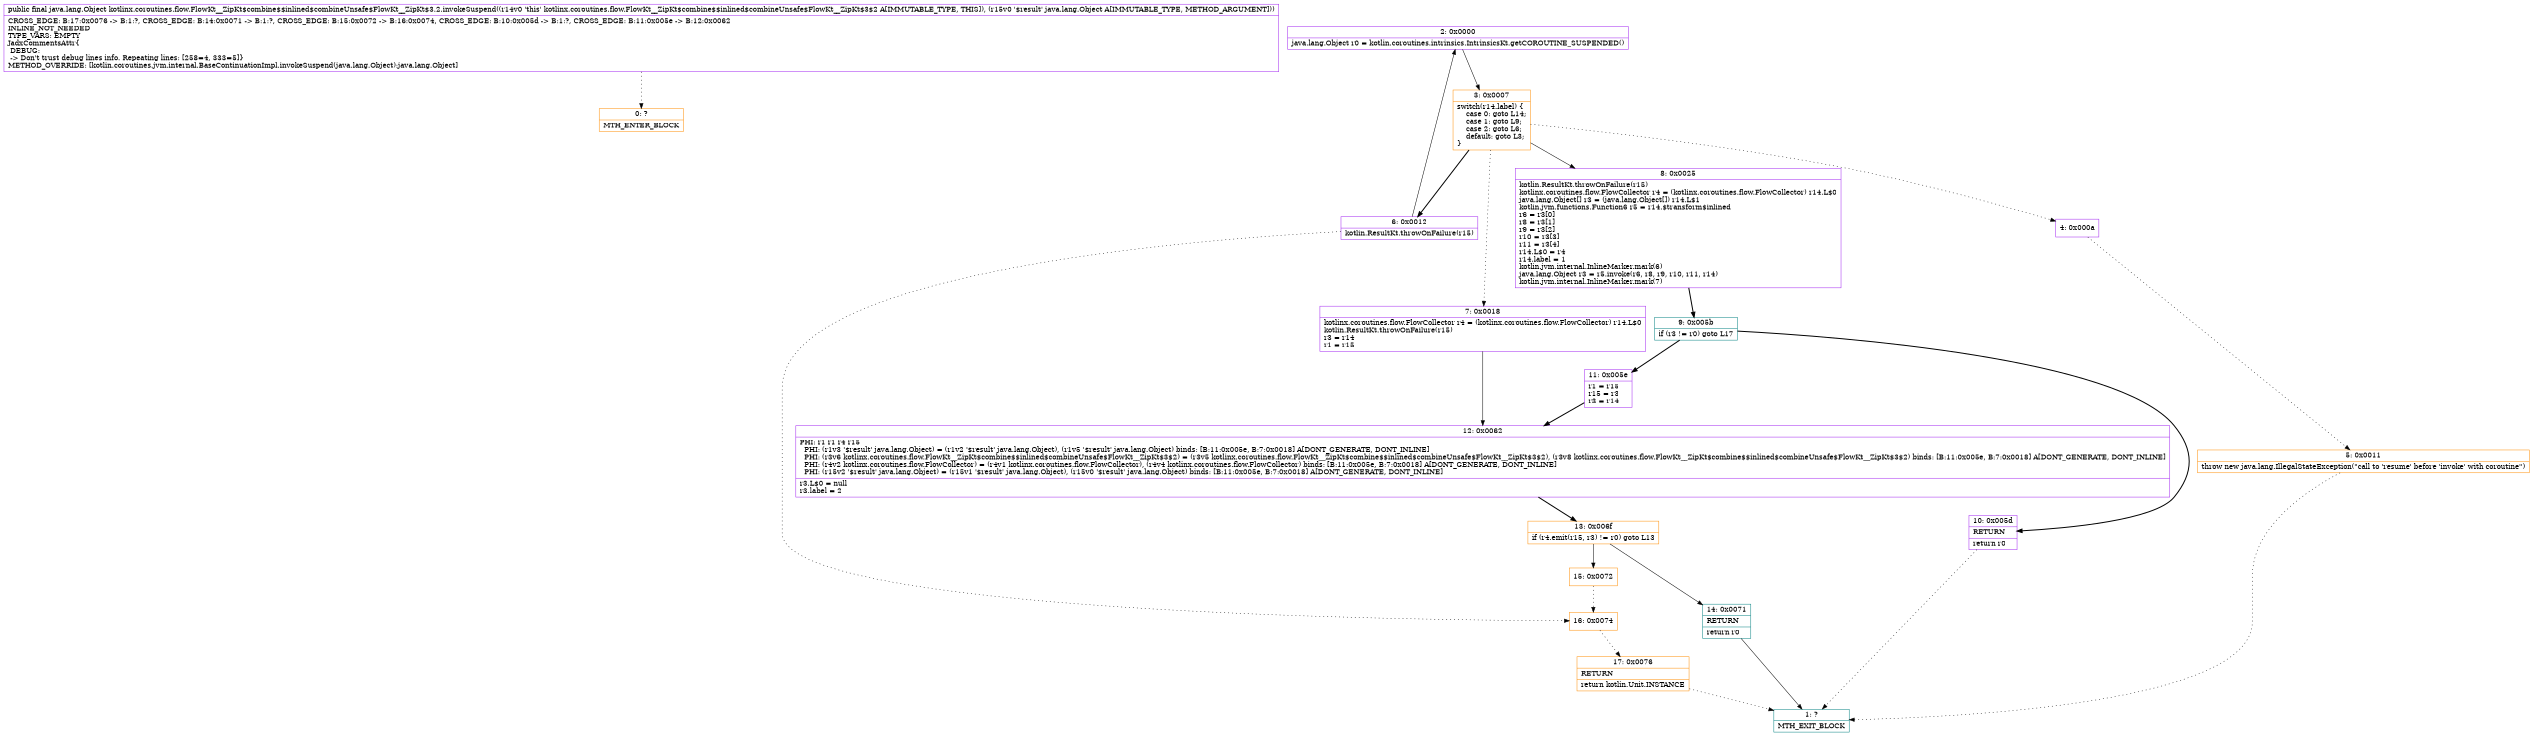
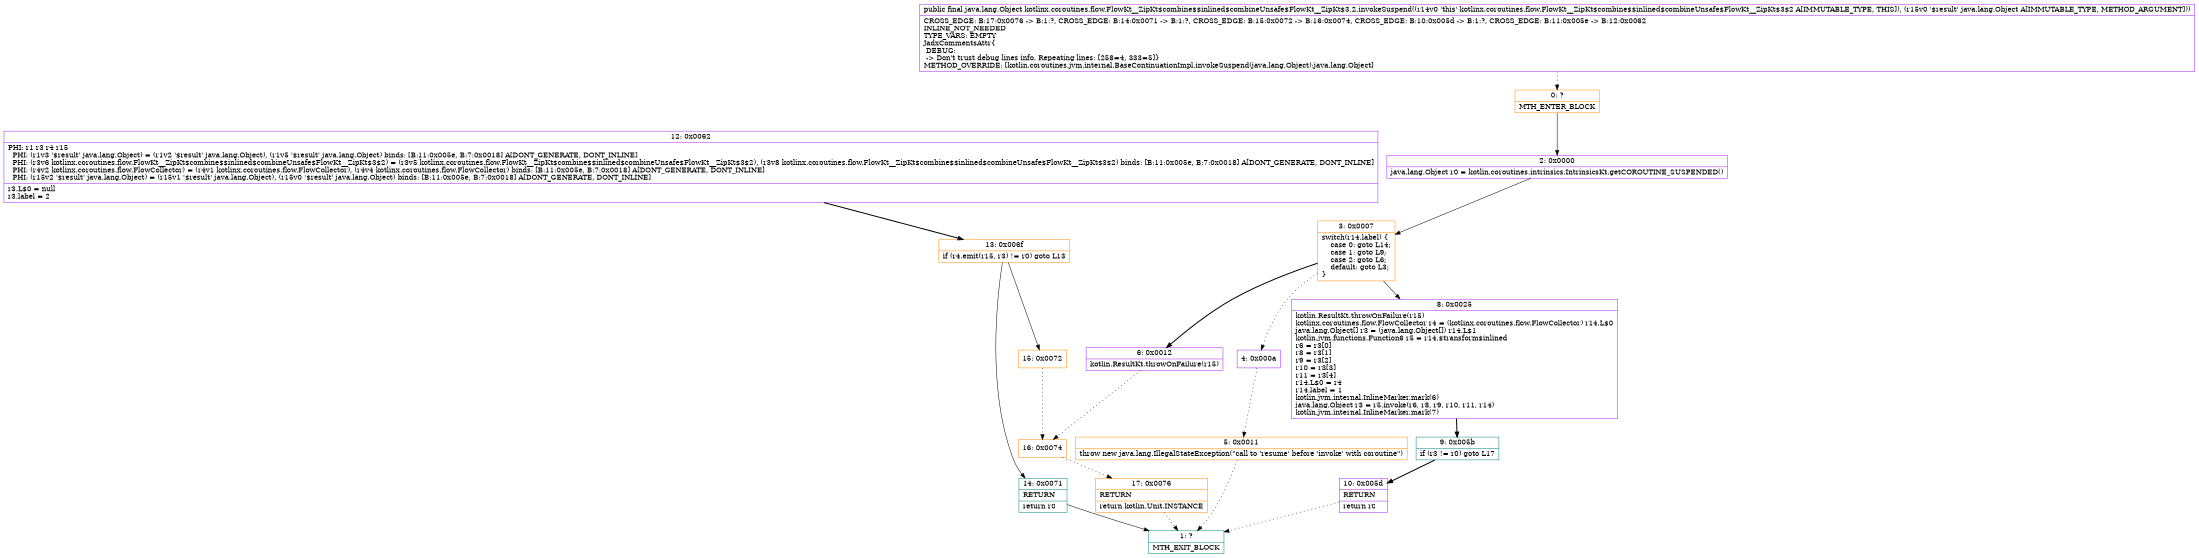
  digraph {
    node [color=purple shape=record]
    edge [style=dotted]
    n1 [color=darkorange label="{0\:\ ?|MTH_ENTER_BLOCK\l}"]
    n2 [label="{2\:\ 0x0000|java.lang.Object r0 = kotlin.coroutines.intrinsics.IntrinsicsKt.getCOROUTINE_SUSPENDED()\l}"]
    n3 [color=darkorange label="{3\:\ 0x0007|switch(r14.label) \{\l    case 0: goto L14;\l    case 1: goto L9;\l    case 2: goto L6;\l    default: goto L3;\l\}\l}"]
    n4 [label="{4\:\ 0x000a}"]
    n5 [label="{6\:\ 0x0012|kotlin.ResultKt.throwOnFailure(r15)\l}"]
-   n6 [label="{7\:\ 0x0018|kotlinx.coroutines.flow.FlowCollector r4 = (kotlinx.coroutines.flow.FlowCollector) r14.L$0\lkotlin.ResultKt.throwOnFailure(r15)\lr3 = r14\lr1 = r15\l}"]
    n7 [label="{8\:\ 0x0025|kotlin.ResultKt.throwOnFailure(r15)\lkotlinx.coroutines.flow.FlowCollector r4 = (kotlinx.coroutines.flow.FlowCollector) r14.L$0\ljava.lang.Object[] r3 = (java.lang.Object[]) r14.L$1\lkotlin.jvm.functions.Function6 r5 = r14.$transform$inlined\lr6 = r3[0]\lr8 = r3[1]\lr9 = r3[2]\lr10 = r3[3]\lr11 = r3[4]\lr14.L$0 = r4\lr14.label = 1\lkotlin.jvm.internal.InlineMarker.mark(6)\ljava.lang.Object r3 = r5.invoke(r6, r8, r9, r10, r11, r14)\lkotlin.jvm.internal.InlineMarker.mark(7)\l}"]
    n8 [color=darkorange label="{5\:\ 0x0011|throw new java.lang.IllegalStateException(\"call to 'resume' before 'invoke' with coroutine\")\l}"]
    n9 [color=darkorange label="{16\:\ 0x0074}"]
-   n10 [label="{12\:\ 0x0062|PHI: r1 r1 r4 r15 \l  PHI: (r1v3 '$result' java.lang.Object) = (r1v2 '$result' java.lang.Object), (r1v5 '$result' java.lang.Object) binds: [B:11:0x005e, B:7:0x0018] A[DONT_GENERATE, DONT_INLINE]\l  PHI: (r3v6 kotlinx.coroutines.flow.FlowKt__ZipKt$combine$$inlined$combineUnsafe$FlowKt__ZipKt$3$2) = (r3v5 kotlinx.coroutines.flow.FlowKt__ZipKt$combine$$inlined$combineUnsafe$FlowKt__ZipKt$3$2), (r3v8 kotlinx.coroutines.flow.FlowKt__ZipKt$combine$$inlined$combineUnsafe$FlowKt__ZipKt$3$2) binds: [B:11:0x005e, B:7:0x0018] A[DONT_GENERATE, DONT_INLINE]\l  PHI: (r4v2 kotlinx.coroutines.flow.FlowCollector) = (r4v1 kotlinx.coroutines.flow.FlowCollector), (r4v4 kotlinx.coroutines.flow.FlowCollector) binds: [B:11:0x005e, B:7:0x0018] A[DONT_GENERATE, DONT_INLINE]\l  PHI: (r15v2 '$result' java.lang.Object) = (r15v1 '$result' java.lang.Object), (r15v0 '$result' java.lang.Object) binds: [B:11:0x005e, B:7:0x0018] A[DONT_GENERATE, DONT_INLINE]\l|r3.L$0 = null\lr3.label = 2\l}"]
+   n10 [label="{12\:\ 0x0062|PHI: r1 r3 r4 r15 \l  PHI: (r1v3 '$result' java.lang.Object) = (r1v2 '$result' java.lang.Object), (r1v5 '$result' java.lang.Object) binds: [B:11:0x005e, B:7:0x0018] A[DONT_GENERATE, DONT_INLINE]\l  PHI: (r3v6 kotlinx.coroutines.flow.FlowKt__ZipKt$combine$$inlined$combineUnsafe$FlowKt__ZipKt$3$2) = (r3v5 kotlinx.coroutines.flow.FlowKt__ZipKt$combine$$inlined$combineUnsafe$FlowKt__ZipKt$3$2), (r3v8 kotlinx.coroutines.flow.FlowKt__ZipKt$combine$$inlined$combineUnsafe$FlowKt__ZipKt$3$2) binds: [B:11:0x005e, B:7:0x0018] A[DONT_GENERATE, DONT_INLINE]\l  PHI: (r4v2 kotlinx.coroutines.flow.FlowCollector) = (r4v1 kotlinx.coroutines.flow.FlowCollector), (r4v4 kotlinx.coroutines.flow.FlowCollector) binds: [B:11:0x005e, B:7:0x0018] A[DONT_GENERATE, DONT_INLINE]\l  PHI: (r15v2 '$result' java.lang.Object) = (r15v1 '$result' java.lang.Object), (r15v0 '$result' java.lang.Object) binds: [B:11:0x005e, B:7:0x0018] A[DONT_GENERATE, DONT_INLINE]\l|r3.L$0 = null\lr3.label = 2\l}"]
    n11 [color=teal label="{9\:\ 0x005b|if (r3 != r0) goto L17\l}"]
    n12 [color=teal label="{1\:\ ?|MTH_EXIT_BLOCK\l}"]
    n13 [color=darkorange label="{17\:\ 0x0076|RETURN\l|return kotlin.Unit.INSTANCE\l}"]
    n14 [color=darkorange label="{13\:\ 0x006f|if (r4.emit(r15, r3) != r0) goto L13\l}"]
    n15 [color=teal label="{14\:\ 0x0071|RETURN\l|return r0\l}"]
    n16 [color=darkorange label="{15\:\ 0x0072}"]
    n17 [label="{10\:\ 0x005d|RETURN\l|return r0\l}"]
-   n18 [label="{11\:\ 0x005e|r1 = r15\lr15 = r3\lr3 = r14\l}"]
    n19 [label="{public final java.lang.Object kotlinx.coroutines.flow.FlowKt__ZipKt$combine$$inlined$combineUnsafe$FlowKt__ZipKt$3.2.invokeSuspend((r14v0 'this' kotlinx.coroutines.flow.FlowKt__ZipKt$combine$$inlined$combineUnsafe$FlowKt__ZipKt$3$2 A[IMMUTABLE_TYPE, THIS]), (r15v0 '$result' java.lang.Object A[IMMUTABLE_TYPE, METHOD_ARGUMENT]))  | CROSS_EDGE: B:17:0x0076 \-\> B:1:?, CROSS_EDGE: B:14:0x0071 \-\> B:1:?, CROSS_EDGE: B:15:0x0072 \-\> B:16:0x0074, CROSS_EDGE: B:10:0x005d \-\> B:1:?, CROSS_EDGE: B:11:0x005e \-\> B:12:0x0062\lINLINE_NOT_NEEDED\lTYPE_VARS: EMPTY\lJadxCommentsAttr\{\l DEBUG: \l \-\> Don't trust debug lines info. Repeating lines: [258=4, 333=5]\}\lMETHOD_OVERRIDE: [kotlin.coroutines.jvm.internal.BaseContinuationImpl.invokeSuspend(java.lang.Object):java.lang.Object]\l}"]
-   n5 -> n2 [style=solid]
+   n1 -> n2 [style=solid]
    n2 -> n3 [style=solid]
    n3 -> n4
    n3 -> n5 [style=bold]
-   n3 -> n6
    n3 -> n7 [style=solid]
    n4 -> n8
    n5 -> n9
-   n6 -> n10 [style=solid]
    n7 -> n11 [style=bold]
    n8 -> n12
    n9 -> n13
    n10 -> n14 [style=bold]
    n11 -> n17 [style=bold]
-   n11 -> n18 [style=bold]
    n13 -> n12
    n14 -> n15 [style=solid]
    n14 -> n16 [style=solid]
    n15 -> n12 [style=solid]
    n16 -> n9
    n17 -> n12
-   n18 -> n10 [style=bold]
    n19 -> n1
  }
